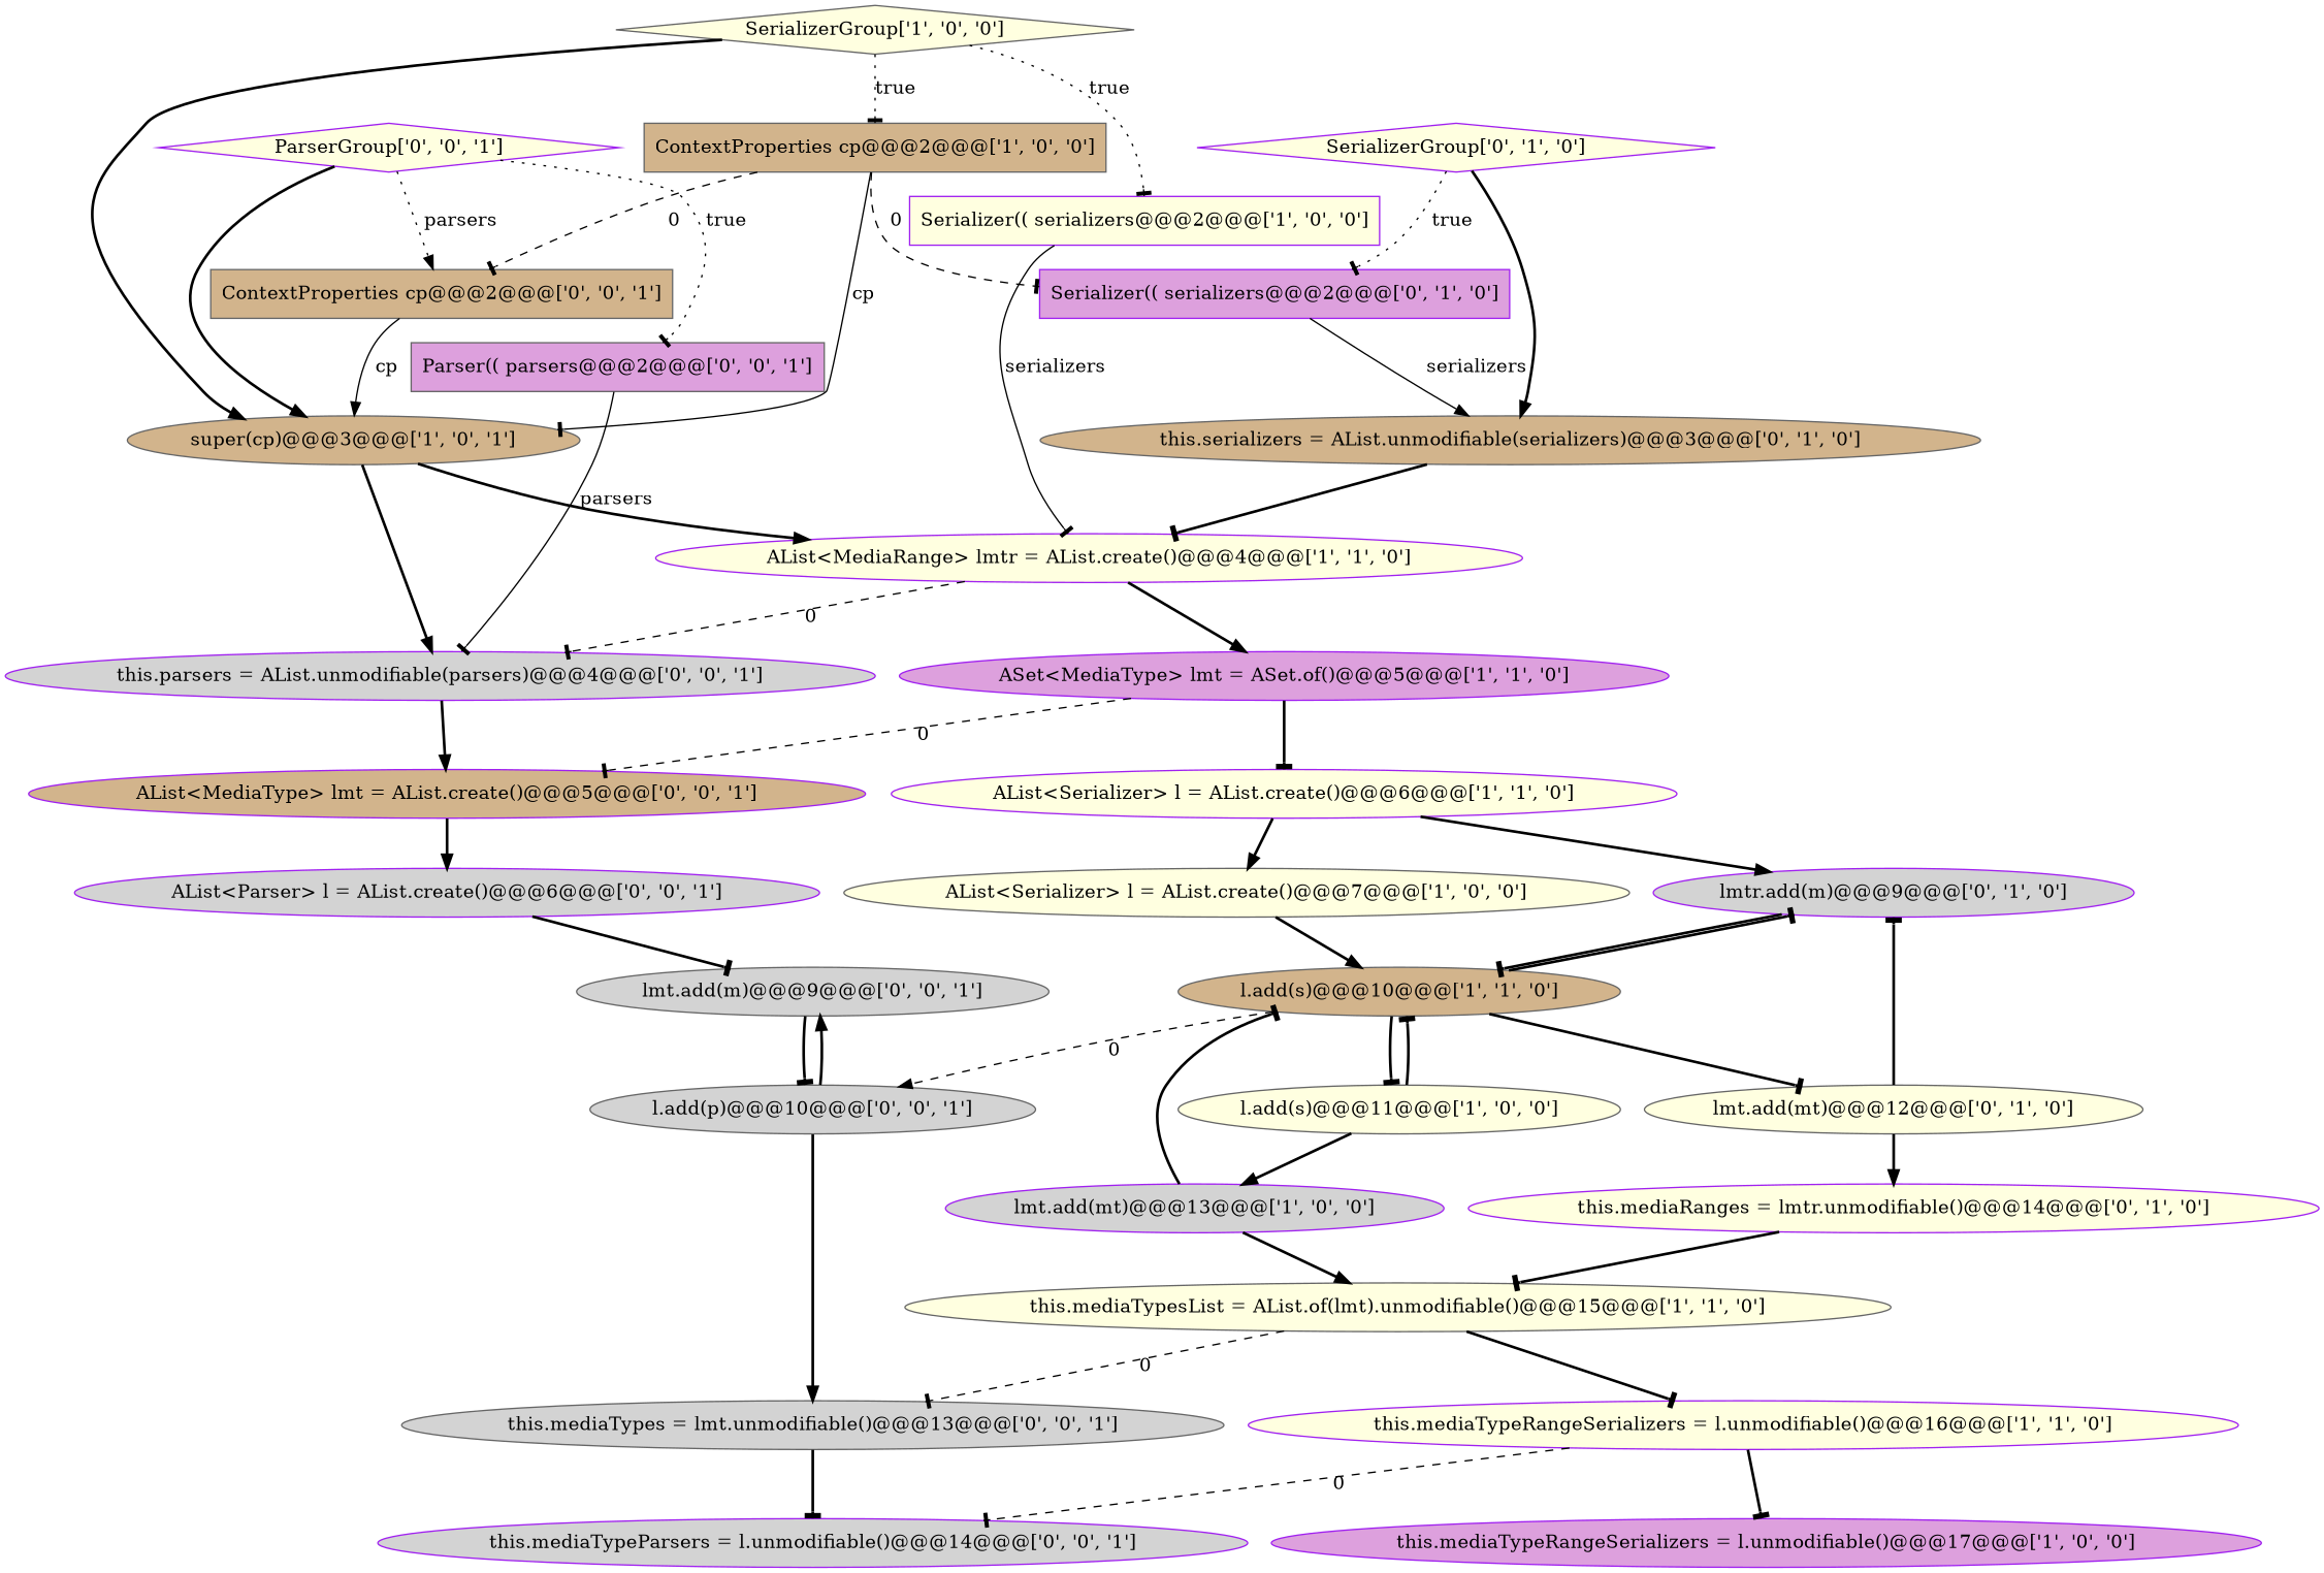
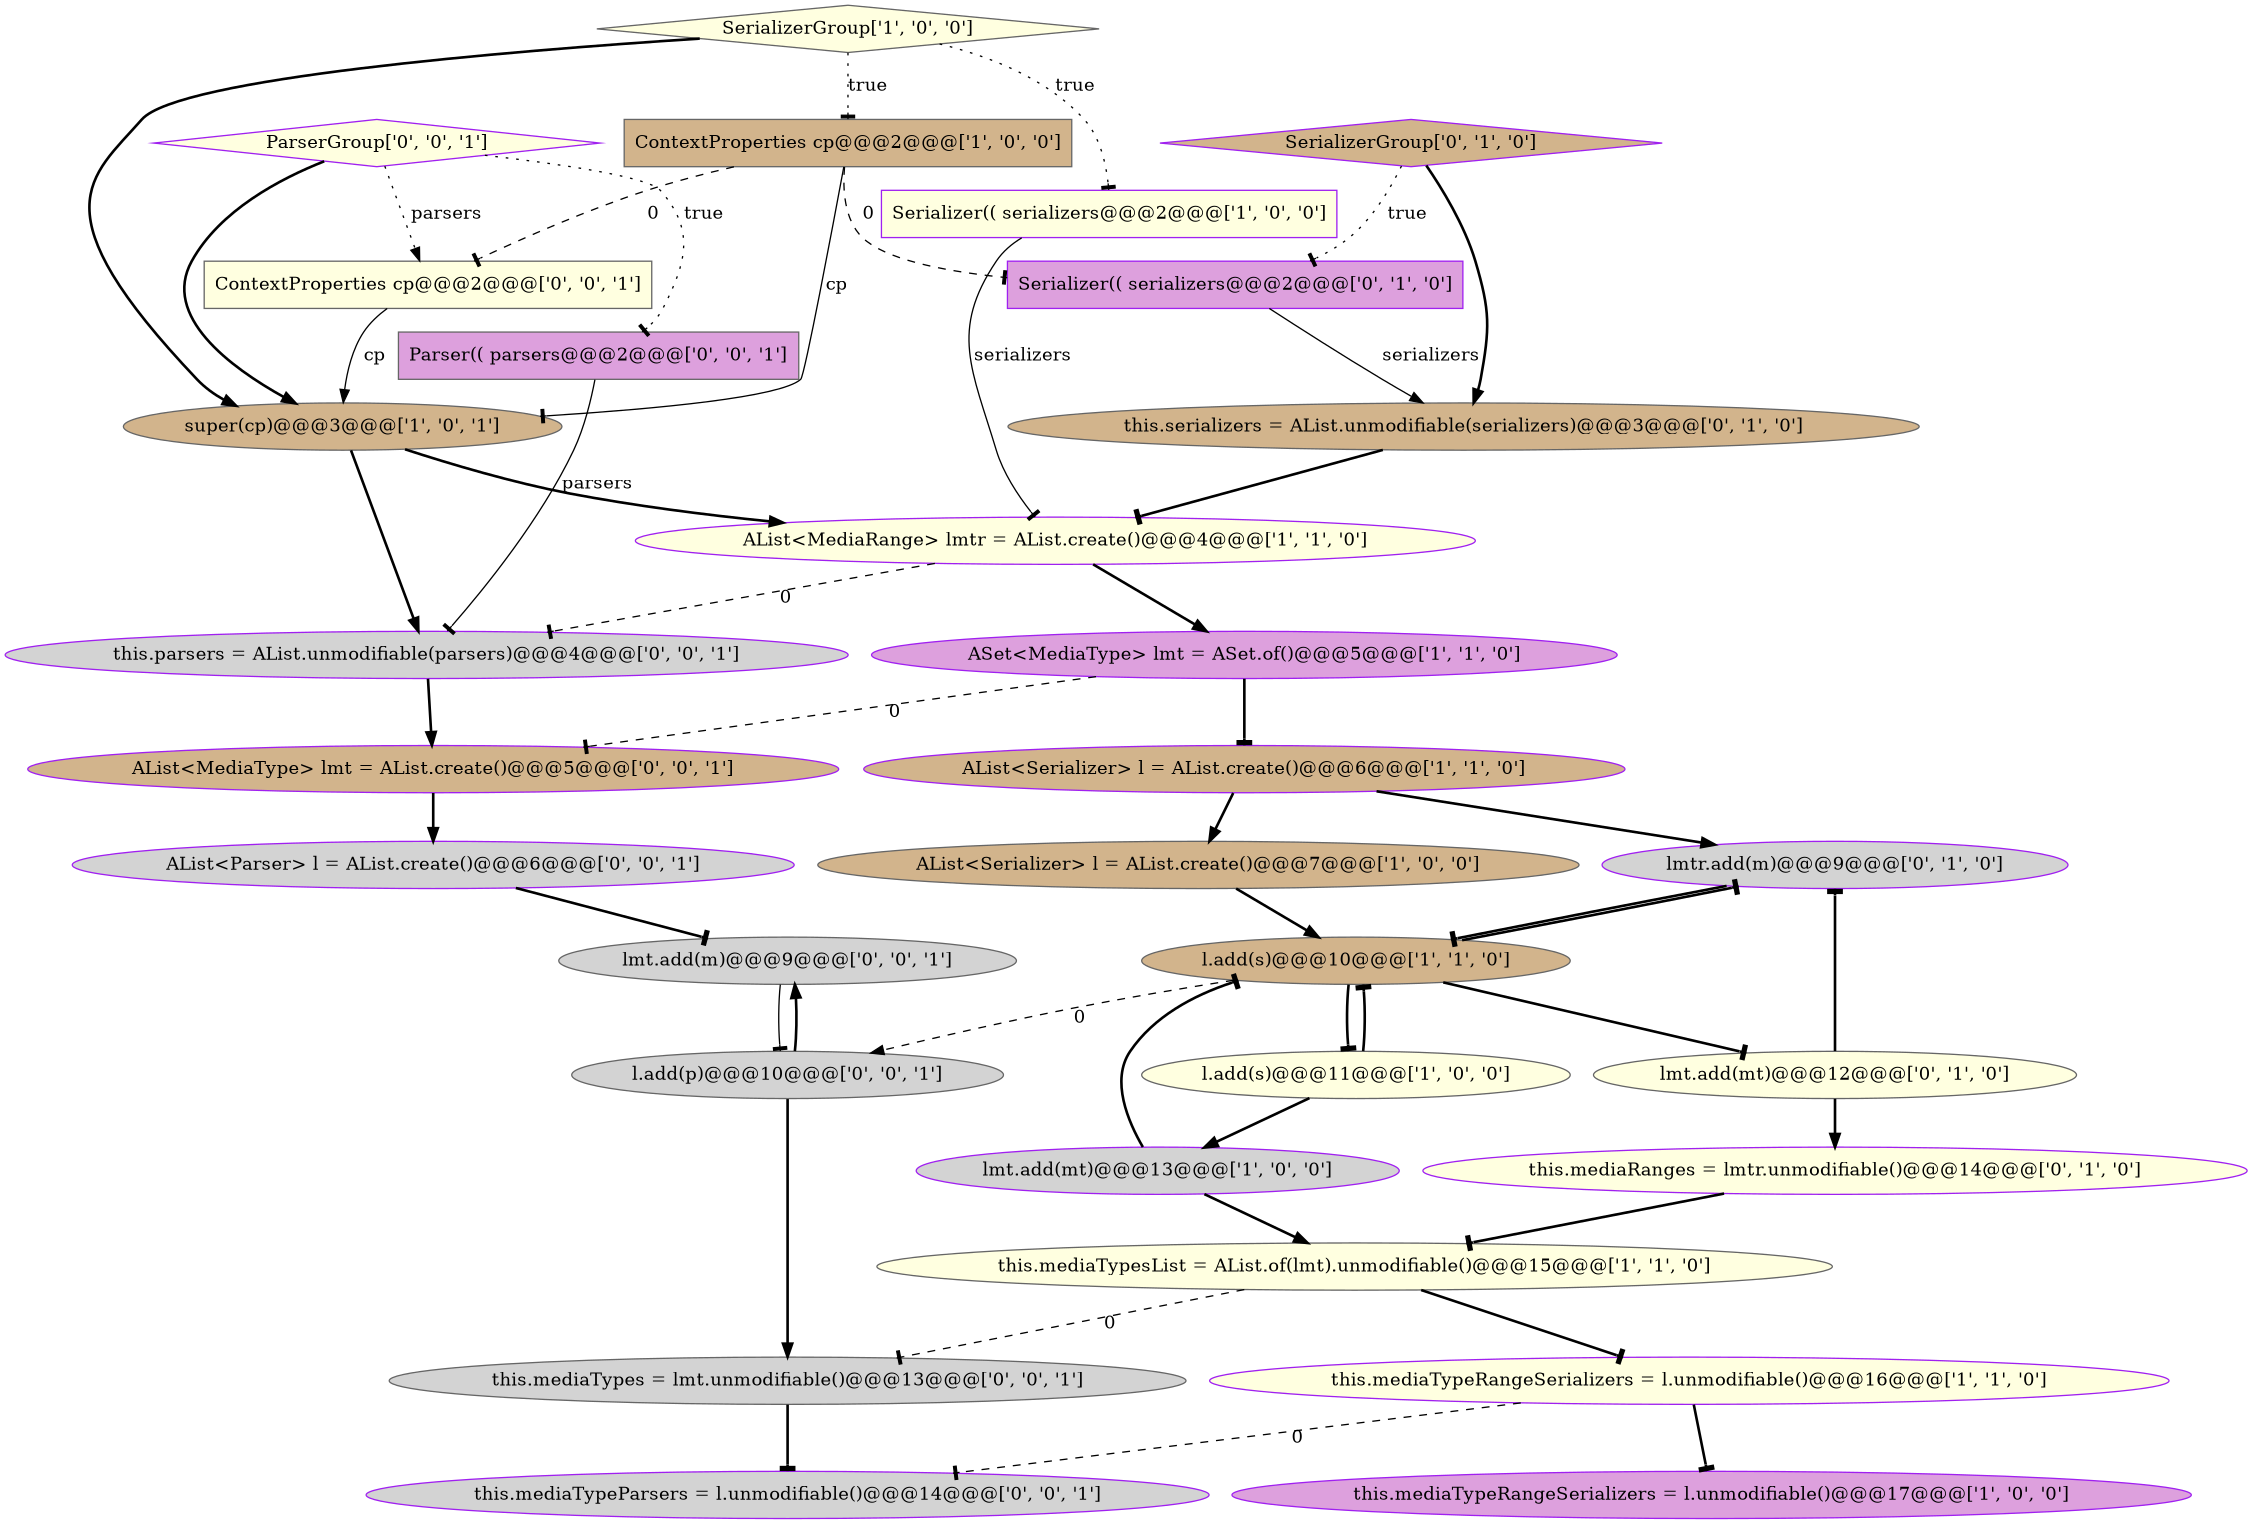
  digraph {
    node [color=purple fillcolor=tan shape=ellipse style=filled]
    edge [arrowhead=tee style=bold]
    n1 [color=gray40 label="super(cp)@@@3@@@['1', '0', '1']"]
    n2 [fillcolor=lightyellow label="AList<MediaRange> lmtr = AList.create()@@@4@@@['1', '1', '0']"]
    n3 [fillcolor=lightgrey label="this.parsers = AList.unmodifiable(parsers)@@@4@@@['0', '0', '1']"]
    n4 [fillcolor=plum label="ASet<MediaType> lmt = ASet.of()@@@5@@@['1', '1', '0']"]
    n5 [label="AList<MediaType> lmt = AList.create()@@@5@@@['0', '0', '1']"]
    n6 [fillcolor=lightgrey label="this.mediaTypeParsers = l.unmodifiable()@@@14@@@['0', '0', '1']"]
    n7 [fillcolor=plum label="Serializer(( serializers@@@2@@@['0', '1', '0']" shape=box]
    n8 [color=gray40 label="this.serializers = AList.unmodifiable(serializers)@@@3@@@['0', '1', '0']"]
-   n9 [fillcolor=lightyellow label="AList<Serializer> l = AList.create()@@@6@@@['1', '1', '0']"]
+   n9 [label="AList<Serializer> l = AList.create()@@@6@@@['1', '1', '0']"]
    n10 [fillcolor=lightgrey label="AList<Parser> l = AList.create()@@@6@@@['0', '0', '1']"]
    n11 [fillcolor=lightgrey label="lmtr.add(m)@@@9@@@['0', '1', '0']"]
-   n12 [color=gray40 fillcolor=lightyellow label="AList<Serializer> l = AList.create()@@@7@@@['1', '0', '0']"]
+   n12 [color=gray40 label="AList<Serializer> l = AList.create()@@@7@@@['1', '0', '0']"]
    n13 [fillcolor=lightgrey label="lmt.add(mt)@@@13@@@['1', '0', '0']"]
    n14 [color=gray40 fillcolor=lightyellow label="this.mediaTypesList = AList.of(lmt).unmodifiable()@@@15@@@['1', '1', '0']"]
    n15 [color=gray40 label="l.add(s)@@@10@@@['1', '1', '0']"]
    n16 [color=gray40 fillcolor=lightgrey label="this.mediaTypes = lmt.unmodifiable()@@@13@@@['0', '0', '1']"]
    n17 [fillcolor=lightyellow label="this.mediaTypeRangeSerializers = l.unmodifiable()@@@16@@@['1', '1', '0']"]
    n18 [color=gray40 fillcolor=lightyellow label="lmt.add(mt)@@@12@@@['0', '1', '0']"]
    n19 [color=gray40 fillcolor=lightyellow label="l.add(s)@@@11@@@['1', '0', '0']"]
    n20 [color=gray40 fillcolor=lightgrey label="l.add(p)@@@10@@@['0', '0', '1']"]
    n21 [fillcolor=plum label="this.mediaTypeRangeSerializers = l.unmodifiable()@@@17@@@['1', '0', '0']"]
    n22 [fillcolor=lightyellow label="Serializer(( serializers@@@2@@@['1', '0', '0']" shape=box]
    n23 [fillcolor=lightyellow label="ParserGroup['0', '0', '1']" shape=diamond]
-   n24 [color=gray40 label="ContextProperties cp@@@2@@@['0', '0', '1']" shape=box]
+   n24 [color=gray40 fillcolor=lightyellow label="ContextProperties cp@@@2@@@['0', '0', '1']" shape=box]
    n25 [color=gray40 fillcolor=plum label="Parser(( parsers@@@2@@@['0', '0', '1']" shape=box]
    n26 [color=gray40 fillcolor=lightyellow label="SerializerGroup['1', '0', '0']" shape=diamond]
    n27 [color=gray40 label="ContextProperties cp@@@2@@@['1', '0', '0']" shape=box]
    n28 [fillcolor=lightyellow label="this.mediaRanges = lmtr.unmodifiable()@@@14@@@['0', '1', '0']"]
    n29 [color=gray40 fillcolor=lightgrey label="lmt.add(m)@@@9@@@['0', '0', '1']"]
-   n30 [fillcolor=lightyellow label="SerializerGroup['0', '1', '0']" shape=diamond]
+   n30 [label="SerializerGroup['0', '1', '0']" shape=diamond]
    n1 -> n2 [arrowhead=normal]
    n1 -> n3 [arrowhead=normal]
    n2 -> n3 [label=0 style=dashed]
    n2 -> n4 [arrowhead=normal]
    n3 -> n5 [arrowhead=normal]
    n4 -> n5 [label=0 style=dashed]
    n4 -> n9
    n5 -> n10 [arrowhead=normal]
    n7 -> n8 [arrowhead=normal label=serializers style=solid]
    n8 -> n2
    n9 -> n11 [arrowhead=normal]
    n9 -> n12 [arrowhead=normal]
    n10 -> n29
    n11 -> n15
    n12 -> n15 [arrowhead=normal]
    n13 -> n14 [arrowhead=normal]
    n13 -> n15
    n14 -> n16 [label=0 style=dashed]
    n14 -> n17
    n15 -> n11
    n15 -> n18
    n15 -> n19
    n15 -> n20 [arrowhead=normal label=0 style=dashed]
    n16 -> n6
    n17 -> n6 [label=0 style=dashed]
    n17 -> n21
    n18 -> n11
    n18 -> n28 [arrowhead=normal]
    n19 -> n13 [arrowhead=normal]
    n19 -> n15
    n20 -> n16 [arrowhead=normal]
    n20 -> n29 [arrowhead=normal]
    n22 -> n2 [label=serializers style=solid]
    n23 -> n1 [arrowhead=normal]
    n23 -> n24 [arrowhead=normal label=parsers style=dotted]
    n23 -> n25 [label=true style=dotted]
    n24 -> n1 [arrowhead=normal label=cp style=solid]
    n25 -> n3 [label=parsers style=solid]
    n26 -> n1 [arrowhead=normal]
    n26 -> n22 [label=true style=dotted]
    n26 -> n27 [label=true style=dotted]
    n27 -> n1 [label=cp style=solid]
    n27 -> n7 [label=0 style=dashed]
    n27 -> n24 [label=0 style=dashed]
    n28 -> n14
-   n29 -> n20
+   n29 -> n20 [style=solid]
    n30 -> n7 [label=true style=dotted]
    n30 -> n8 [arrowhead=normal]
  }
